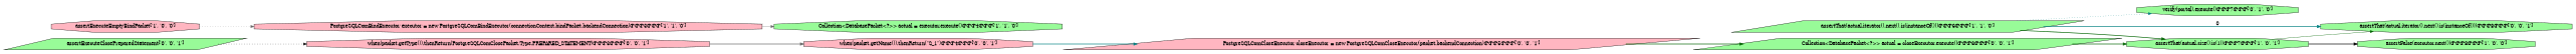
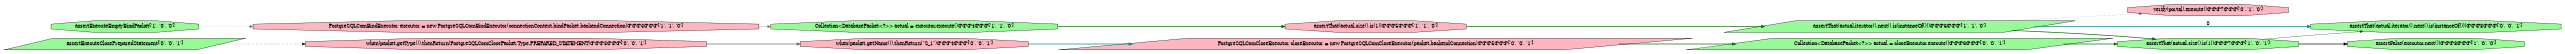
  digraph {
    rankdir=LR
    node [fillcolor=lightpink shape=octagon style=filled]
    edge [color=darkgreen style=bold]
    n1 [label="when(packet.getType()).thenReturn(PostgreSQLComClosePacket.Type.PREPARED_STATEMENT)@@@3@@@['0', '0', '1']"]
    n2 [label="when(packet.getName()).thenReturn(\"S_1\")@@@4@@@['0', '0', '1']"]
    n3 [label="PostgreSQLComCloseExecutor closeExecutor = new PostgreSQLComCloseExecutor(packet,backendConnection)@@@5@@@['0', '0', '1']" shape=parallelogram]
    n4 [fillcolor=palegreen label="assertThat(actual.iterator().next(),is(instanceOf()))@@@8@@@['0', '0', '1']"]
    n5 [fillcolor=palegreen label="assertThat(actual.size(),is(1))@@@7@@@['1', '0', '1']"]
    n6 [fillcolor=palegreen label="assertFalse(executor.next())@@@8@@@['1', '0', '0']"]
    n7 [fillcolor=palegreen label="Collection<DatabasePacket<?>> actual = executor.execute()@@@4@@@['1', '1', '0']"]
+   n8 [label="assertThat(actual.size(),is(1))@@@5@@@['1', '1', '0']"]
    n9 [fillcolor=palegreen label="assertThat(actual.iterator().next(),is(instanceOf()))@@@6@@@['1', '1', '0']" shape=parallelogram]
-   n10 [fillcolor=palegreen label="verify(portal).execute()@@@7@@@['0', '1', '0']"]
+   n10 [label="verify(portal).execute()@@@7@@@['0', '1', '0']"]
    n11 [fillcolor=palegreen label="assertExecuteClosePreparedStatement['0', '0', '1']" shape=parallelogram]
    n12 [fillcolor=palegreen label="Collection<DatabasePacket<?>> actual = closeExecutor.execute()@@@6@@@['0', '0', '1']" shape=parallelogram]
-   n13 [label="assertExecuteEmptyBindPacket['1', '0', '0']"]
+   n13 [fillcolor=palegreen label="assertExecuteEmptyBindPacket['1', '0', '0']"]
    n14 [label="PostgreSQLComBindExecutor executor = new PostgreSQLComBindExecutor(connectionContext,bindPacket,backendConnection)@@@3@@@['1', '1', '0']"]
    n1 -> n2 [color=gray40]
    n2 -> n3 [color=teal]
    n3 -> n12
    n5 -> n4 [style=solid]
    n5 -> n6 [color=black]
+   n7 -> n8
+   n8 -> n9
    n9 -> n4 [color=teal label=0]
    n9 -> n5
    n9 -> n10 [color=teal style=dotted]
    n11 -> n1 [color=black style=dotted]
    n12 -> n5
    n13 -> n14 [color=gray40 style=dotted]
    n14 -> n7 [color=gray40 style=solid]
  }
